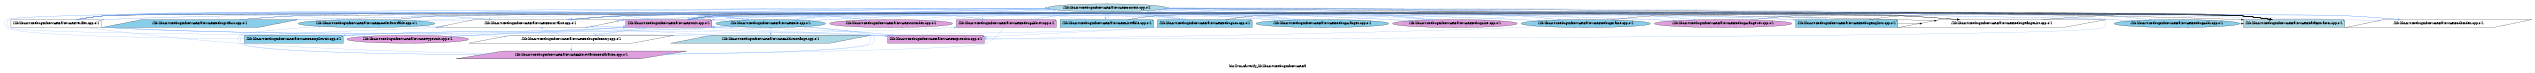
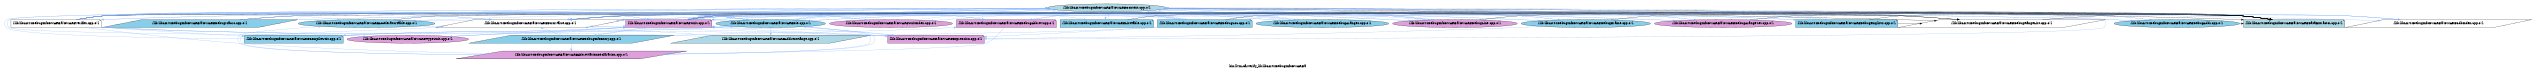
  digraph {
    fontname="DejaVu Serif"
    label="bin/llvm-cfi-verify_lib/libLLVMDebugInfoDWARF.a"
    rankdir=TB
    node [fillcolor=skyblue fontname="DejaVu Serif" group=1 shape=ellipse style=filled]
    edge [color="0.600000 0.5 1" fontname="DejaVu Serif"]
    n1 [fillcolor=lightblue label="{lib/libLLVMDebugInfoDWARF.a(DWARFContext.cpp.o)}"]
    n2 [label="{lib/libLLVMDebugInfoDWARF.a(DWARFAcceleratorTable.cpp.o)}"]
    n3 [fillcolor=lightblue group=0 label="{lib/libLLVMDebugInfoDWARF.a(DWARFDataExtractor.cpp.o)}" shape=note]
    n4 [fillcolor=plum label="{lib/libLLVMDebugInfoDWARF.a(DWARFDebugAbbrev.cpp.o)}" shape=note]
    n5 [label="{lib/libLLVMDebugInfoDWARF.a(DWARFDebugAddr.cpp.o)}"]
    n6 [fillcolor=plum label="{lib/libLLVMDebugInfoDWARF.a(DWARFDebugArangeSet.cpp.o)}"]
    n7 [label="{lib/libLLVMDebugInfoDWARF.a(DWARFDebugAranges.cpp.o)}"]
    n8 [label="{lib/libLLVMDebugInfoDWARF.a(DWARFDebugFrame.cpp.o)}"]
    n9 [fillcolor=plum label="{lib/libLLVMDebugInfoDWARF.a(DWARFDebugLine.cpp.o)}"]
    n10 [label="{lib/libLLVMDebugInfoDWARF.a(DWARFDebugLoc.cpp.o)}" shape=note]
    n11 [label="{lib/libLLVMDebugInfoDWARF.a(DWARFDebugMacro.cpp.o)}" shape=parallelogram]
    n12 [fillcolor=white group=0 label="{lib/libLLVMDebugInfoDWARF.a(DWARFDebugRangeList.cpp.o)}" shape=parallelogram]
    n13 [label="{lib/libLLVMDebugInfoDWARF.a(DWARFDebugRnglists.cpp.o)}" shape=note]
    n14 [label="{lib/libLLVMDebugInfoDWARF.a(DWARFDie.cpp.o)}"]
    n15 [fillcolor=white label="{lib/libLLVMDebugInfoDWARF.a(DWARFFormValue.cpp.o)}" shape=parallelogram]
    n16 [fillcolor=white label="{lib/libLLVMDebugInfoDWARF.a(DWARFGdbIndex.cpp.o)}" shape=parallelogram]
    n17 [label="{lib/libLLVMDebugInfoDWARF.a(DWARFListTable.cpp.o)}" shape=note]
    n18 [fillcolor=plum label="{lib/libLLVMDebugInfoDWARF.a(DWARFUnitIndex.cpp.o)}"]
    n19 [fillcolor=plum label="{lib/libLLVMDebugInfoDWARF.a(DWARFUnit.cpp.o)}" shape=note]
    n20 [fillcolor=white label="{lib/libLLVMDebugInfoDWARF.a(DWARFVerifier.cpp.o)}" shape=note]
    n21 [fillcolor=plum label="{lib/libLLVMDebugInfoDWARF.a(DWARFAbbreviationDeclaration.cpp.o)}" shape=parallelogram]
    n22 [fillcolor=plum label="{lib/libLLVMDebugInfoDWARF.a(DWARFExpression.cpp.o)}" shape=note]
    n23 [fillcolor=lightblue label="{lib/libLLVMDebugInfoDWARF.a(DWARFAddressRange.cpp.o)}" shape=parallelogram]
-   n24 [fillcolor=white label="{lib/libLLVMDebugInfoDWARF.a(DWARFDebugInfoEntry.cpp.o)}" shape=parallelogram]
+   n24 [label="{lib/libLLVMDebugInfoDWARF.a(DWARFDebugInfoEntry.cpp.o)}" shape=parallelogram]
    n25 [fillcolor=plum label="{lib/libLLVMDebugInfoDWARF.a(DWARFTypeUnit.cpp.o)}"]
    n26 [label="{lib/libLLVMDebugInfoDWARF.a(DWARFCompileUnit.cpp.o)}" shape=note]
    subgraph sub_1 {
      rank=same
      n1
    }
    subgraph sub_2 {
      rank=same
      n2
      n3
      n4
      n5
      n6
      n7
      n8
      n9
      n10
      n11
      n12
      n13
      n14
      n15
      n16
      n17
      n18
      n19
      n20
    }
    n1 -> n2
    n1 -> n3 [color=""]
    n1 -> n4
    n1 -> n5
    n1 -> n6
    n1 -> n7
    n1 -> n8
    n1 -> n9
    n1 -> n10
    n1 -> n11
    n1 -> n12 [color=""]
    n1 -> n13
    n1 -> n14
    n1 -> n15
    n1 -> n16
    n1 -> n17
    n1 -> n18
    n1 -> n19
    n1 -> n20
    n2 -> n3 [color=""]
    n2 -> n15
    n4 -> n1
    n4 -> n21
    n5 -> n1
    n5 -> n3 [color=""]
    n6 -> n1
    n6 -> n3 [color=""]
    n6 -> n5
    n6 -> n15
    n7 -> n1
    n7 -> n6
    n7 -> n19
    n8 -> n1
    n8 -> n3 [color=""]
    n8 -> n22
    n9 -> n1
+   n9 -> n3 [color=""]
    n9 -> n5
    n9 -> n14
    n9 -> n15
    n9 -> n19
    n10 -> n3 [color=""]
    n10 -> n8
    n10 -> n15
    n10 -> n19
    n10 -> n22
    n10 -> n23
    n11 -> n1
    n11 -> n3 [color=""]
    n11 -> n14
    n11 -> n15
    n11 -> n19
    n12 -> n3 [color=""]
    n13 -> n1
    n13 -> n3 [color=""]
    n13 -> n12 [color=""]
    n13 -> n15
    n13 -> n19
    n14 -> n1
    n14 -> n2
    n14 -> n7
    n14 -> n9
    n14 -> n10
    n14 -> n15
    n14 -> n19
    n14 -> n21
    n14 -> n22
    n14 -> n23
    n15 -> n1
    n15 -> n2
    n15 -> n3 [color=""]
    n15 -> n19
    n16 -> n15
    n17 -> n1
    n17 -> n3 [color=""]
    n17 -> n8
    n18 -> n15
    n18 -> n16
    n19 -> n1
    n19 -> n3 [color=""]
    n19 -> n4
    n19 -> n7
    n19 -> n10
    n19 -> n12 [color=""]
    n19 -> n13
    n19 -> n14
    n19 -> n15
    n19 -> n17
    n19 -> n18
    n19 -> n24
    n19 -> n25
    n19 -> n26
    n20 -> n1
    n20 -> n2
    n20 -> n3 [color=""]
    n20 -> n4
    n20 -> n7
    n20 -> n9
    n20 -> n12 [color=""]
    n20 -> n14
    n20 -> n15
    n20 -> n16
    n20 -> n19
    n20 -> n21
    n20 -> n22
    n20 -> n23
    n20 -> n25
-   n20 -> n24
+   n20 -> n26
    n21 -> n2
    n21 -> n15
    n21 -> n19
    n22 -> n1
    n22 -> n14
    n22 -> n15
    n22 -> n19
    n23 -> n15
    n24 -> n4
    n24 -> n15
    n24 -> n19
    n24 -> n21
    n25 -> n1
    n25 -> n14
    n25 -> n19
    n26 -> n1
    n26 -> n14
    n26 -> n19
  }
